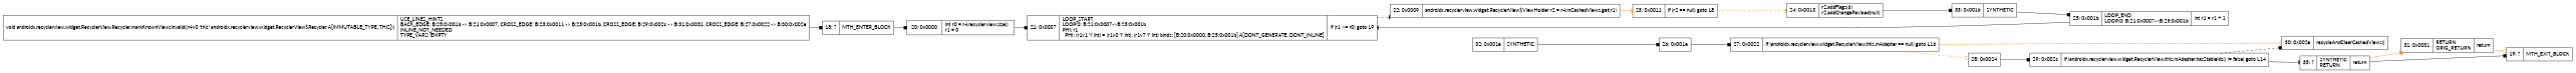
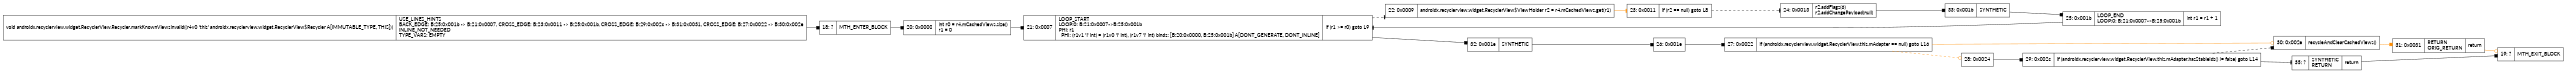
  digraph {
    fontname=Lato
    rankdir=LR
    node [fontname=Lato shape=record]
    edge [arrowhead=box color=black fontname=Lato]
    n1 [label="{18\:\ ?|MTH_ENTER_BLOCK\l}"]
-   n2 [label="{20\:\ 0x0000|int r0 = r4.recyclerview.size()\lr1 = 0\l}"]
+   n2 [label="{20\:\ 0x0000|int r0 = r4.mCachedViews.size()\lr1 = 0\l}"]
    n3 [label="{21\:\ 0x0007|LOOP_START\lLOOP:0: B:21:0x0007\-\>B:25:0x001b\lPHI: r1 \l  PHI: (r1v1 'i' int) = (r1v0 'i' int), (r1v7 'i' int) binds: [B:20:0x0000, B:25:0x001b] A[DONT_GENERATE, DONT_INLINE]\l|if (r1 \>= r0) goto L9\l}"]
    n4 [label="{22\:\ 0x0009|androidx.recyclerview.widget.RecyclerView$ViewHolder r2 = r4.mCachedViews.get(r1)\l}"]
    n5 [label="{32\:\ 0x001e|SYNTHETIC\l}"]
    n6 [label="{23\:\ 0x0011|if (r2 == null) goto L8\l}"]
    n7 [label="{26\:\ 0x001e}"]
    n8 [label="{24\:\ 0x0013|r2.addFlags(6)\lr2.addChangePayload(null)\l}"]
    n9 [label="{33\:\ 0x001b|SYNTHETIC\l}"]
    n10 [label="{25\:\ 0x001b|LOOP_END\lLOOP:0: B:21:0x0007\-\>B:25:0x001b\l|int r1 = r1 + 1\l}"]
    n11 [label="{27\:\ 0x0022|if (androidx.recyclerview.widget.RecyclerView.this.mAdapter == null) goto L16\l}"]
    n12 [label="{28\:\ 0x0024}"]
    n13 [label="{30\:\ 0x002e|recycleAndClearCachedViews()\l}"]
    n14 [label="{29\:\ 0x002c|if (androidx.recyclerview.widget.RecyclerView.this.mAdapter.hasStableIds() != false) goto L14\l}"]
    n15 [label="{31\:\ 0x0031|RETURN\lORIG_RETURN\l|return\l}"]
    n16 [label="{35\:\ ?|SYNTHETIC\lRETURN\l|return\l}"]
    n17 [label="{19\:\ ?|MTH_EXIT_BLOCK\l}"]
    n18 [label="{void androidx.recyclerview.widget.RecyclerView.Recycler.markKnownViewsInvalid((r4v0 'this' androidx.recyclerview.widget.RecyclerView$Recycler A[IMMUTABLE_TYPE, THIS]))  | USE_LINES_HINTS\lBACK_EDGE: B:25:0x001b \-\> B:21:0x0007, CROSS_EDGE: B:23:0x0011 \-\> B:25:0x001b, CROSS_EDGE: B:29:0x002c \-\> B:31:0x0031, CROSS_EDGE: B:27:0x0022 \-\> B:30:0x002e\lINLINE_NOT_NEEDED\lTYPE_VARS: EMPTY\l}"]
    n1 -> n2
    n2 -> n3
    n3 -> n4 [arrowhead=tee style=dashed]
+   n3 -> n5
    n4 -> n6 [arrowhead=tee color=darkorange]
    n5 -> n7
-   n6 -> n8 [arrowhead=tee color=darkorange style=dashed]
+   n6 -> n8 [arrowhead=tee style=dashed]
    n7 -> n11
    n8 -> n9
    n9 -> n10
    n10 -> n3 [arrowhead=tee]
    n11 -> n12 [arrowhead=odot color=darkorange style=dashed]
    n11 -> n13 [arrowhead=odot color=darkorange]
    n12 -> n14
-   n16 -> n15 [color=darkorange]
+   n13 -> n15 [color=darkorange]
    n14 -> n13 [style=dashed]
    n14 -> n16 [arrowhead=tee]
    n15 -> n17 [arrowhead=odot color=darkorange]
    n16 -> n17
    n18 -> n1
  }
